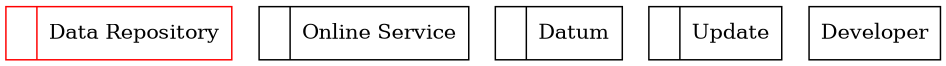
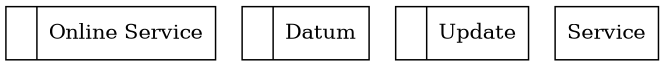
  digraph {
    node [shape=record]
-   n1 [color=red label="<f0>  |<f1> Data Repository "]
    n2 [label="<f0>  |<f1> Online Service "]
    n3 [label="<f0>  |<f1> Datum "]
    n4 [label="<f0>  |<f1> Update "]
-   n5 [label=Developer shape=box]
+   n5 [label=Service shape=box]
  }
